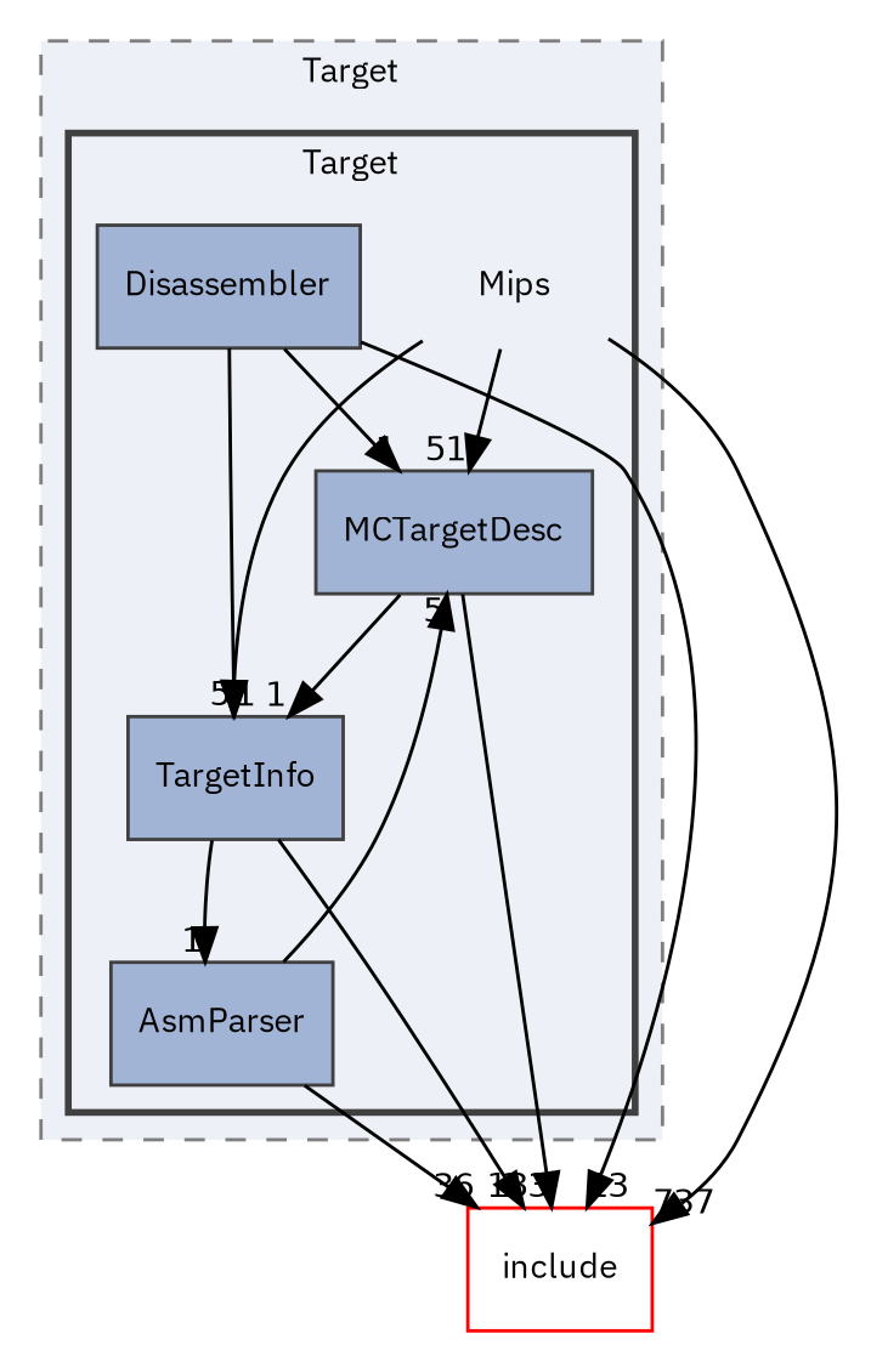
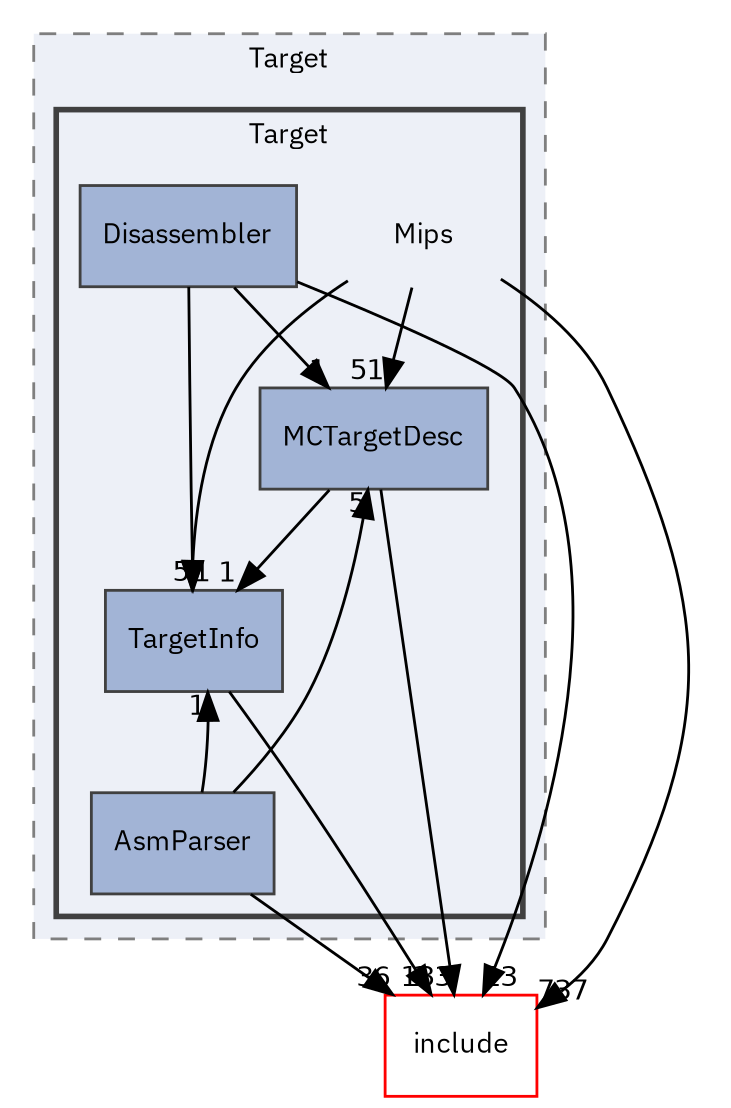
  digraph {
    compound=true
    fontname="IBM Plex Sans"
    node [fontname="IBM Plex Sans" fontsize=10 shape=box color=grey25 fillcolor="#a2b4d6" style="filled,"]
    edge [fontname="IBM Plex Sans" fontsize=10 headlabel=1 labeldistance=1.5 labelfontname=Helvetica labelfontsize=10]
    n1 [label=Mips shape=plaintext color="" fillcolor="" style=""]
    n2 [label=AsmParser]
    n3 [label=Disassembler]
    n4 [label=MCTargetDesc]
    n5 [label=TargetInfo]
    n6 [color=red fillcolor="#edf0f7" label=include style=""]
    subgraph cluster_1 {
      bgcolor="#edf0f7"
      fontsize=10
      label=Target
      pencolor=grey50
      style="filled,dashed,"
      subgraph cluster_2 {
        bgcolor="#edf0f7"
        fontsize=10
        pencolor=grey25
        style="filled,bold,"
        n1
        n2
        n3
        n4
        n5
      }
    }
    n1 -> n4 [headlabel=51]
    n1 -> n5 [headlabel=5]
    n1 -> n6 [headlabel=737]
    n2 -> n4 [headlabel=5]
-   n5 -> n2
+   n2 -> n5
    n2 -> n6 [headlabel=36]
    n3 -> n4
    n3 -> n5
    n3 -> n6 [headlabel=13]
    n4 -> n5
    n4 -> n6 [headlabel=133]
    n5 -> n6
  }
